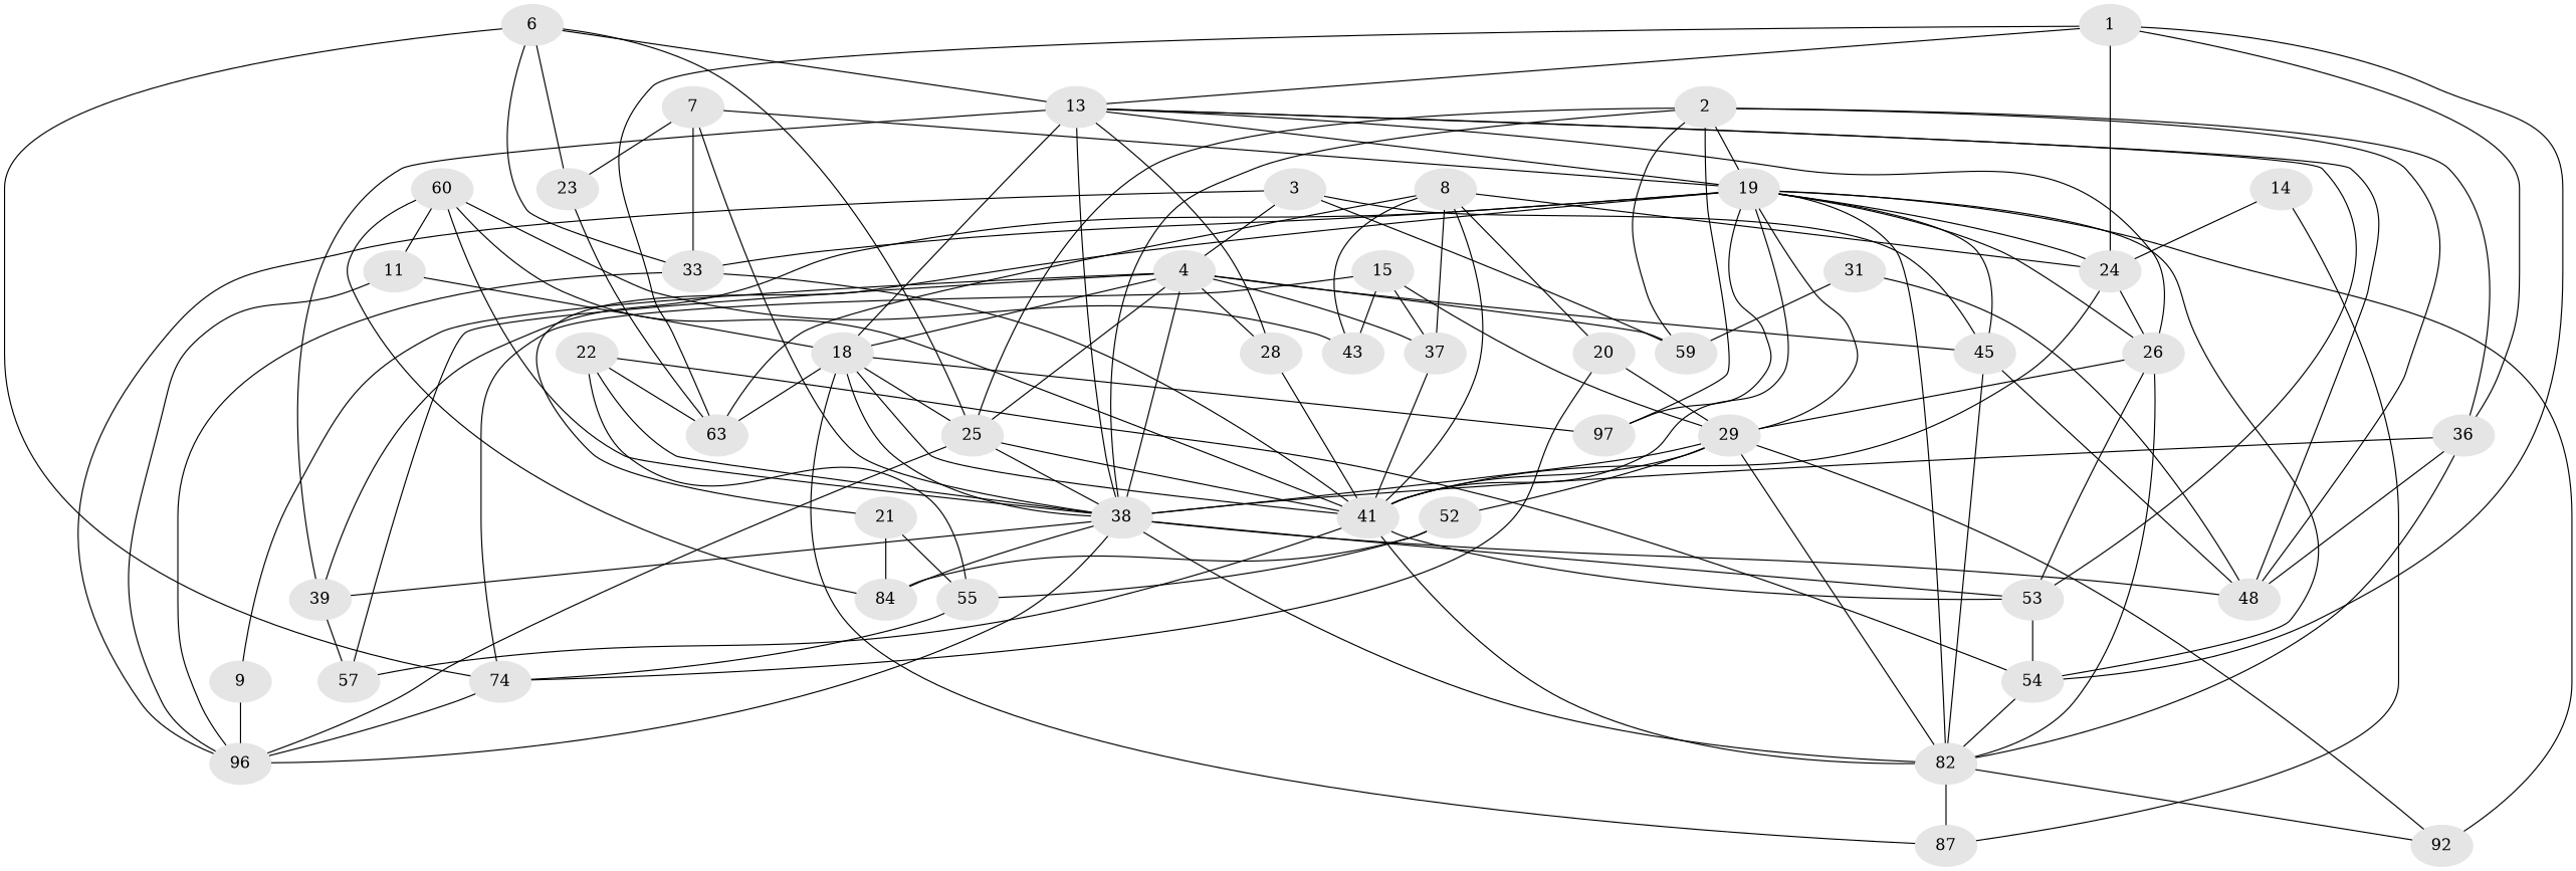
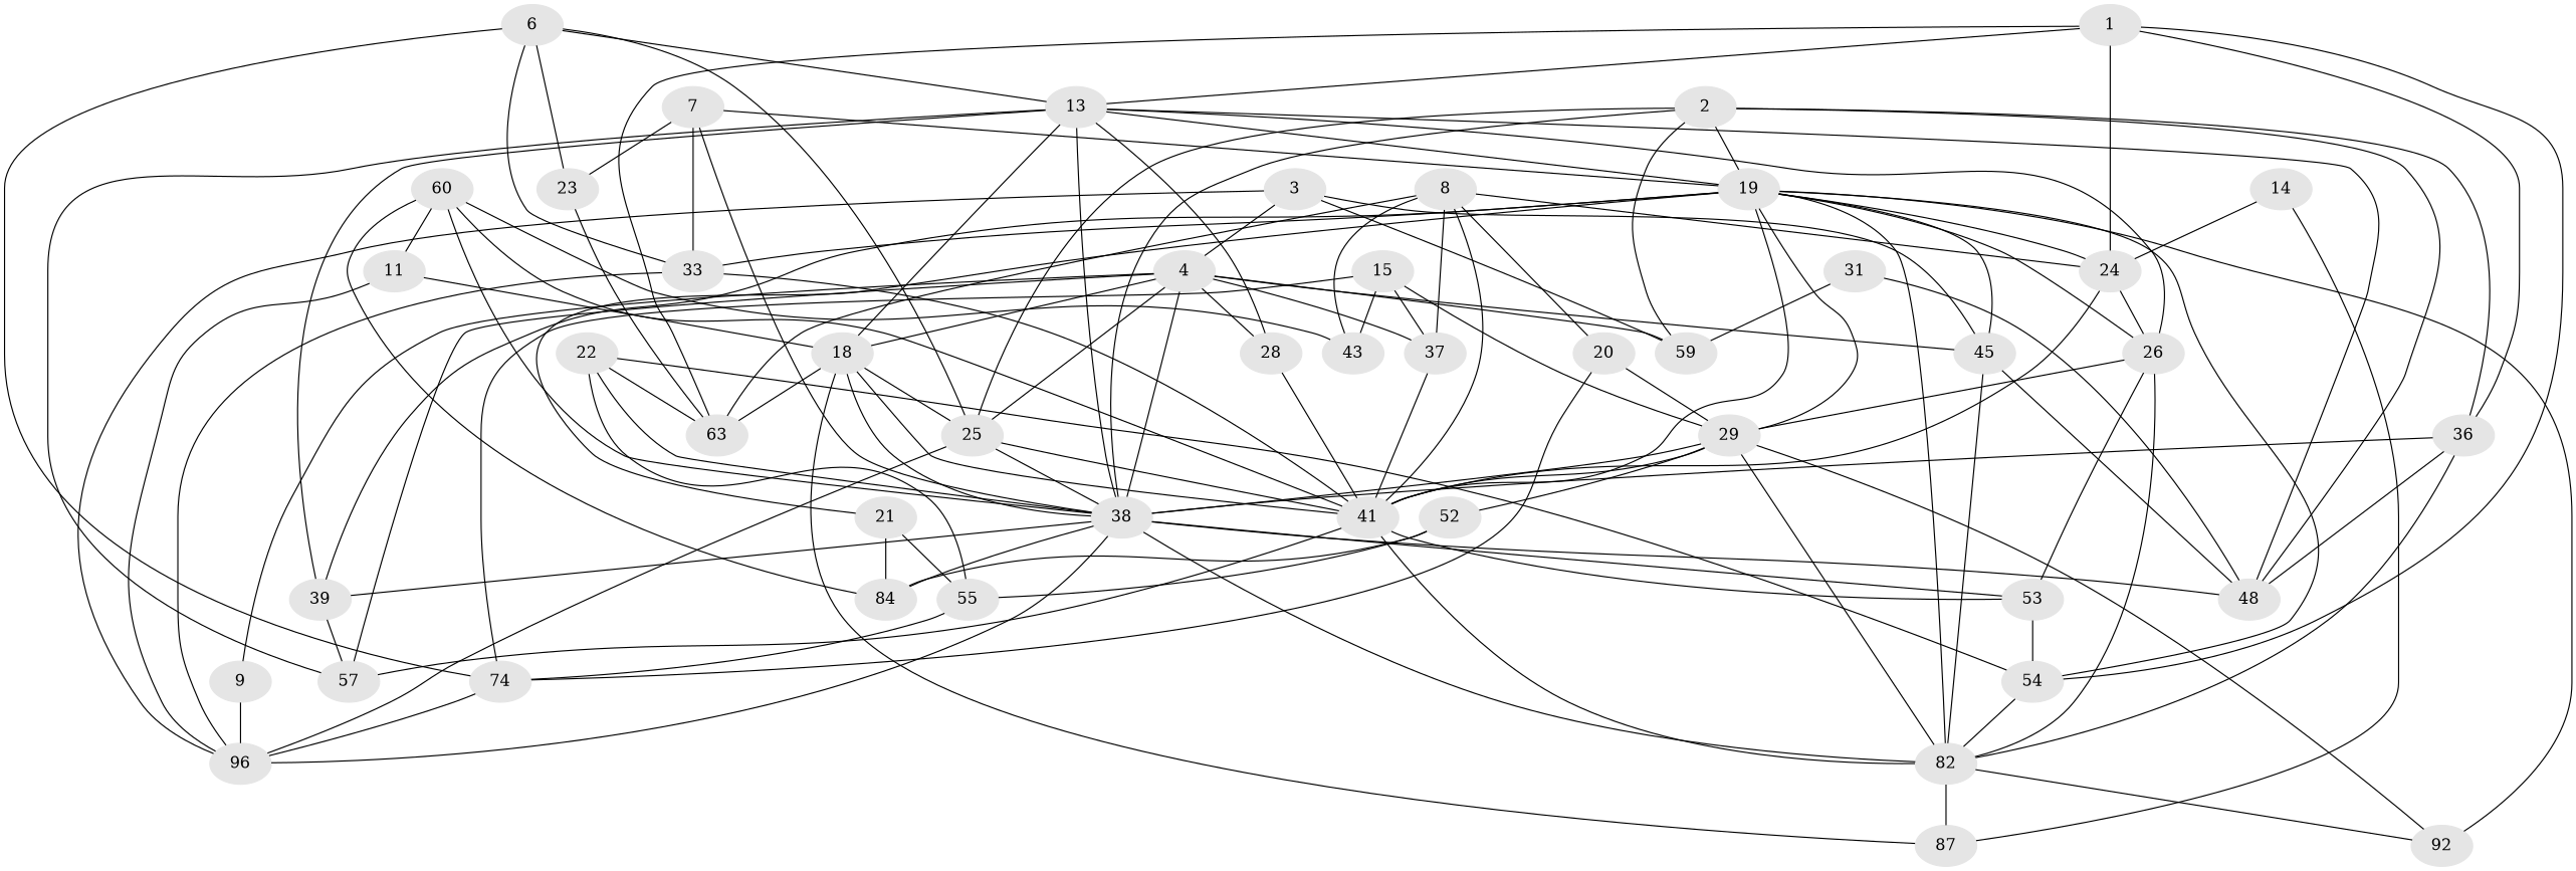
  graph {
    node [color=gray90 style=filled]
    1 [super="+79+17"]
    13 [super="+83+30"]
    24 [super="+46"]
    36
    54 [super="+60"]
    63 [super="+98"]
    19 [super="+42+80"]
    38 [super="+77+44"]
    48 [super="+56"]
    18 [super="+27+75+66"]
    28
    57
    26 [super="+32"]
    39
    41 [super="+49+61"]
    82 [super="+85"]
    2 [super="+51"]
    25 [super="+67"]
    59 [super="+76"]
-   97 [super="+99"]
    45 [super="+47"]
    33
    29 [super="+72+93"]
    21
    92
    96
    84
    53
    3 [super="+62"]
    4 [super="+12+65"]
    9
    37
    87
    8 [super="+69"]
    20
    43
    6 [super="+58"]
    23
    74 [super="+95"]
    7 [super="+50+34"]
    n41 [label=60 super="+91+40"]
    11
    14
    15 [super="+16"]
    52
    55
    22
    31
    1 -- 13
    1 -- 24
    1 -- 36
    1 -- 54
    1 -- 63
    13 -- 19
    13 -- 38
    13 -- 48
    13 -- 18
    13 -- 28
-   13 -- 53
+   13 -- 57
    13 -- 26
    13 -- 39
    24 -- 26
    24 -- 41
    36 -- 38 [weight=2]
    36 -- 48
    36 -- 82
    54 -- 82
    19 -- 24
    19 -- 54
    19 -- 26
    19 -- 39
    19 -- 41
    19 -- 82
-   19 -- 97
    19 -- 45
    19 -- 33
    19 -- 29
    19 -- 21
    19 -- 92
    38 -- 48
    38 -- 39
    38 -- 82 [weight=2]
    38 -- 96
    38 -- 84
    38 -- 53
    18 -- 63
    18 -- 38
    18 -- 41
    18 -- 25
-   18 -- 97
    18 -- 87
    28 -- 41
    26 -- 82
    26 -- 29
    26 -- 53
    39 -- 57
    41 -- 57
    41 -- 82
    41 -- 53
    82 -- 92
    82 -- 87
    2 -- 36
    2 -- 19
    2 -- 38 [weight=2]
    2 -- 48 [weight=3]
    2 -- 25
    2 -- 59
-   2 -- 97
    25 -- 38 [weight=2]
    25 -- 41
    25 -- 96
    45 -- 48
    45 -- 82
    33 -- 41
    33 -- 96
    29 -- 38 [weight=2]
    29 -- 41
    29 -- 82
    29 -- 92
    29 -- 52
    21 -- 84
    21 -- 55
    53 -- 54
    3 -- 59
    3 -- 45
    3 -- 96
    3 -- 4
    4 -- 38
    4 -- 18
    4 -- 28
    4 -- 57
    4 -- 25
    4 -- 59
    4 -- 45
    4 -- 9
    4 -- 37
    9 -- 96
    37 -- 41
    8 -- 24
    8 -- 63 [weight=2]
    8 -- 41
    8 -- 37
    8 -- 20
    8 -- 43
    20 -- 29
    20 -- 74
    6 -- 13
    6 -- 25
    6 -- 33
    6 -- 23
    6 -- 74 [weight=2]
    23 -- 63
    74 -- 96
    7 -- 19
    7 -- 38
    7 -- 33
    7 -- 23 [weight=2]
    n41 -- 38
    n41 -- 41
    n41 -- 84
    n41 -- 43
    n41 -- 11
    11 -- 18
    11 -- 96
    14 -- 24
    14 -- 87
    15 -- 29 [weight=2]
    15 -- 37
    15 -- 43
    15 -- 74
    52 -- 84
    52 -- 55
    55 -- 74
    22 -- 54
    22 -- 63
    22 -- 38
    22 -- 55
    31 -- 48
    31 -- 59
  }
